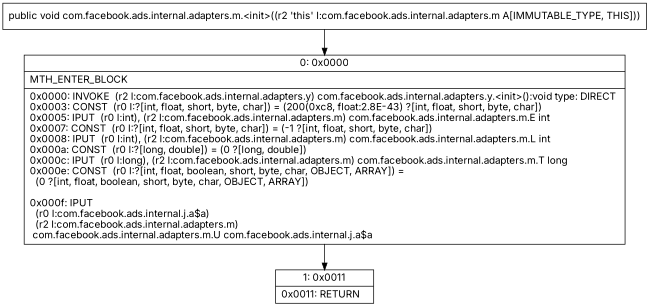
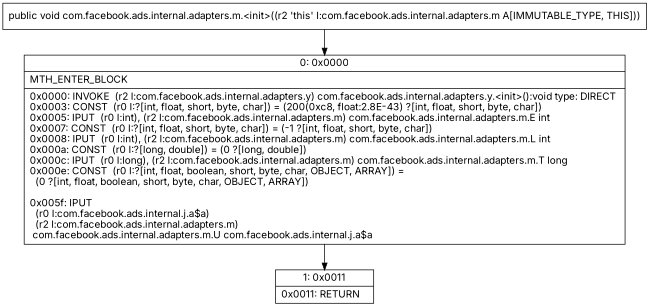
  digraph {
    fontname=Inter
    node [shape=record fontname=Inter]
    edge [style=solid fontname=Inter]
-   n1 [label="{0\:\ 0x0000|MTH_ENTER_BLOCK\l|0x0000: INVOKE  (r2 I:com.facebook.ads.internal.adapters.y) com.facebook.ads.internal.adapters.y.\<init\>():void type: DIRECT \l0x0003: CONST  (r0 I:?[int, float, short, byte, char]) = (200(0xc8, float:2.8E\-43) ?[int, float, short, byte, char]) \l0x0005: IPUT  (r0 I:int), (r2 I:com.facebook.ads.internal.adapters.m) com.facebook.ads.internal.adapters.m.E int \l0x0007: CONST  (r0 I:?[int, float, short, byte, char]) = (\-1 ?[int, float, short, byte, char]) \l0x0008: IPUT  (r0 I:int), (r2 I:com.facebook.ads.internal.adapters.m) com.facebook.ads.internal.adapters.m.L int \l0x000a: CONST  (r0 I:?[long, double]) = (0 ?[long, double]) \l0x000c: IPUT  (r0 I:long), (r2 I:com.facebook.ads.internal.adapters.m) com.facebook.ads.internal.adapters.m.T long \l0x000e: CONST  (r0 I:?[int, float, boolean, short, byte, char, OBJECT, ARRAY]) = \l  (0 ?[int, float, boolean, short, byte, char, OBJECT, ARRAY])\l \l0x000f: IPUT  \l  (r0 I:com.facebook.ads.internal.j.a$a)\l  (r2 I:com.facebook.ads.internal.adapters.m)\l com.facebook.ads.internal.adapters.m.U com.facebook.ads.internal.j.a$a \l}"]
+   n1 [label="{0\:\ 0x0000|MTH_ENTER_BLOCK\l|0x0000: INVOKE  (r2 I:com.facebook.ads.internal.adapters.y) com.facebook.ads.internal.adapters.y.\<init\>():void type: DIRECT \l0x0003: CONST  (r0 I:?[int, float, short, byte, char]) = (200(0xc8, float:2.8E\-43) ?[int, float, short, byte, char]) \l0x0005: IPUT  (r0 I:int), (r2 I:com.facebook.ads.internal.adapters.m) com.facebook.ads.internal.adapters.m.E int \l0x0007: CONST  (r0 I:?[int, float, short, byte, char]) = (\-1 ?[int, float, short, byte, char]) \l0x0008: IPUT  (r0 I:int), (r2 I:com.facebook.ads.internal.adapters.m) com.facebook.ads.internal.adapters.m.L int \l0x000a: CONST  (r0 I:?[long, double]) = (0 ?[long, double]) \l0x000c: IPUT  (r0 I:long), (r2 I:com.facebook.ads.internal.adapters.m) com.facebook.ads.internal.adapters.m.T long \l0x000e: CONST  (r0 I:?[int, float, boolean, short, byte, char, OBJECT, ARRAY]) = \l  (0 ?[int, float, boolean, short, byte, char, OBJECT, ARRAY])\l \l0x005f: IPUT  \l  (r0 I:com.facebook.ads.internal.j.a$a)\l  (r2 I:com.facebook.ads.internal.adapters.m)\l com.facebook.ads.internal.adapters.m.U com.facebook.ads.internal.j.a$a \l}"]
    n2 [label="{1\:\ 0x0011|0x0011: RETURN   \l}"]
    n3 [label="{public void com.facebook.ads.internal.adapters.m.\<init\>((r2 'this' I:com.facebook.ads.internal.adapters.m A[IMMUTABLE_TYPE, THIS])) }"]
    n1 -> n2
    n3 -> n1
  }
